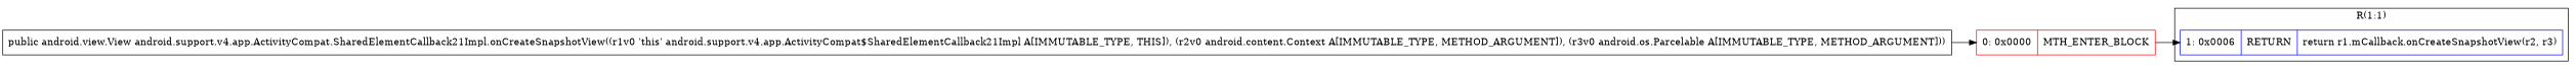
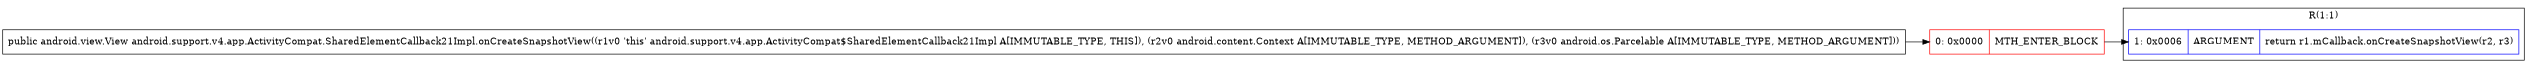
  digraph {
    rankdir=LR
    node [shape=record]
-   n1 [color=blue label="{1\:\ 0x0006|RETURN\l|return r1.mCallback.onCreateSnapshotView(r2, r3)\l}"]
+   n1 [color=blue label="{1\:\ 0x0006|ARGUMENT\l|return r1.mCallback.onCreateSnapshotView(r2, r3)\l}"]
    n2 [color=red label="{0\:\ 0x0000|MTH_ENTER_BLOCK\l}"]
    n3 [label="{public android.view.View android.support.v4.app.ActivityCompat.SharedElementCallback21Impl.onCreateSnapshotView((r1v0 'this' android.support.v4.app.ActivityCompat$SharedElementCallback21Impl A[IMMUTABLE_TYPE, THIS]), (r2v0 android.content.Context A[IMMUTABLE_TYPE, METHOD_ARGUMENT]), (r3v0 android.os.Parcelable A[IMMUTABLE_TYPE, METHOD_ARGUMENT])) }"]
    subgraph cluster_1 {
      label="R(1:1)"
      n1
    }
    n2 -> n1
    n3 -> n2
  }
